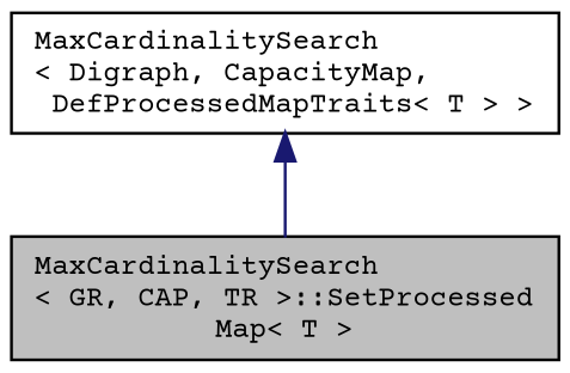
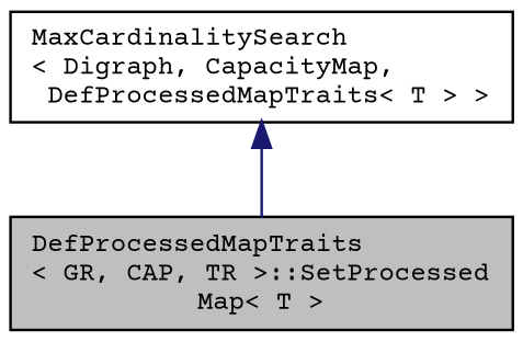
  digraph {
    fontname="Courier Prime"
    node [color=black fontname="Courier Prime" fontsize=10 shape=record style=filled]
-   n1 [fillcolor=grey75 fontcolor=black height=0.2 label="MaxCardinalitySearch\l\< GR, CAP, TR \>::SetProcessed\lMap\< T \>" width=0.4]
+   n1 [fillcolor=grey75 fontcolor=black height=0.2 label="DefProcessedMapTraits\l\< GR, CAP, TR \>::SetProcessed\lMap\< T \>" width=0.4]
    n2 [fillcolor=white height=0.2 label="MaxCardinalitySearch\l\< Digraph, CapacityMap,\l DefProcessedMapTraits\< T \> \>" width=0.4]
    n2 -> n1 [color=midnightblue dir=back fontname="Courier Prime" fontsize=10 labelfontname=FreeSans labelfontsize=10 style=solid]
  }
